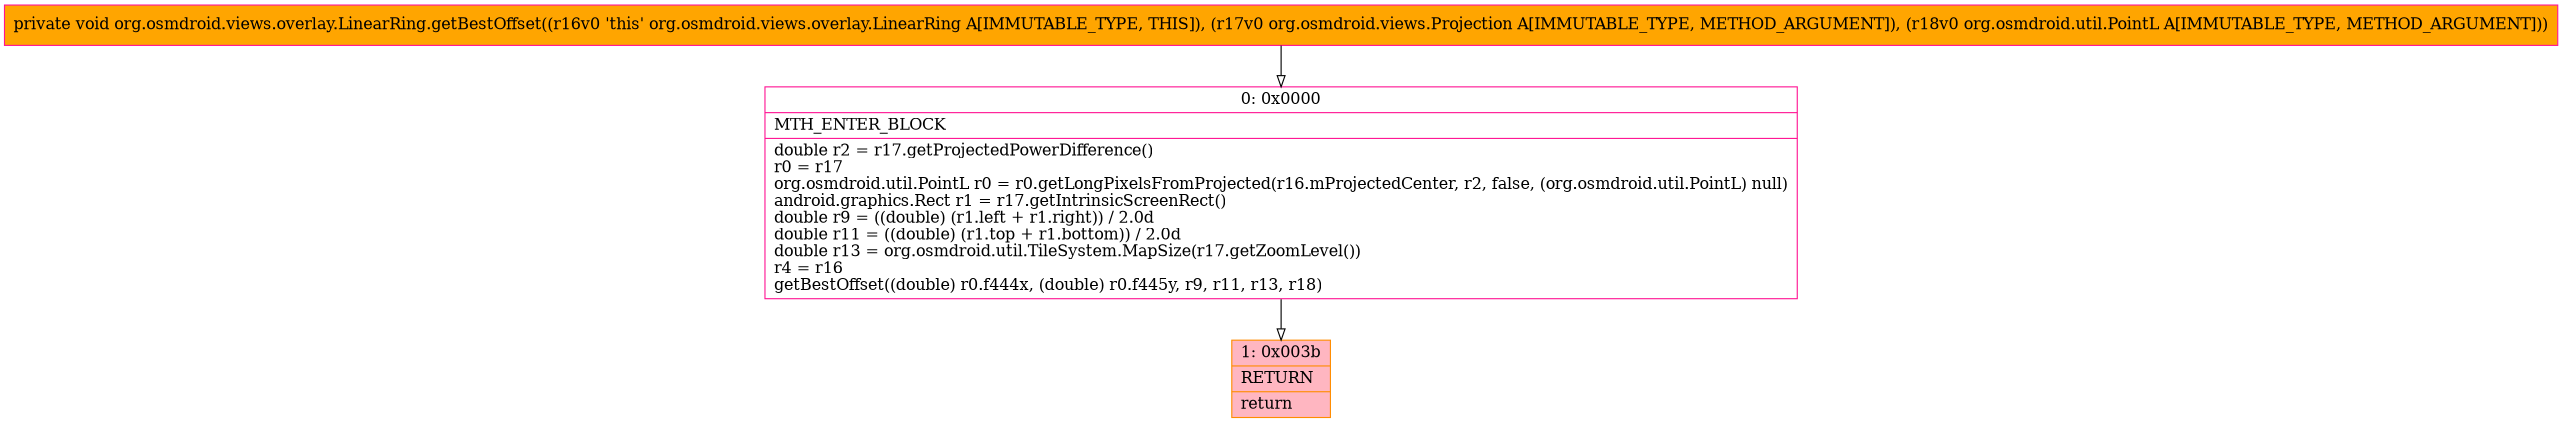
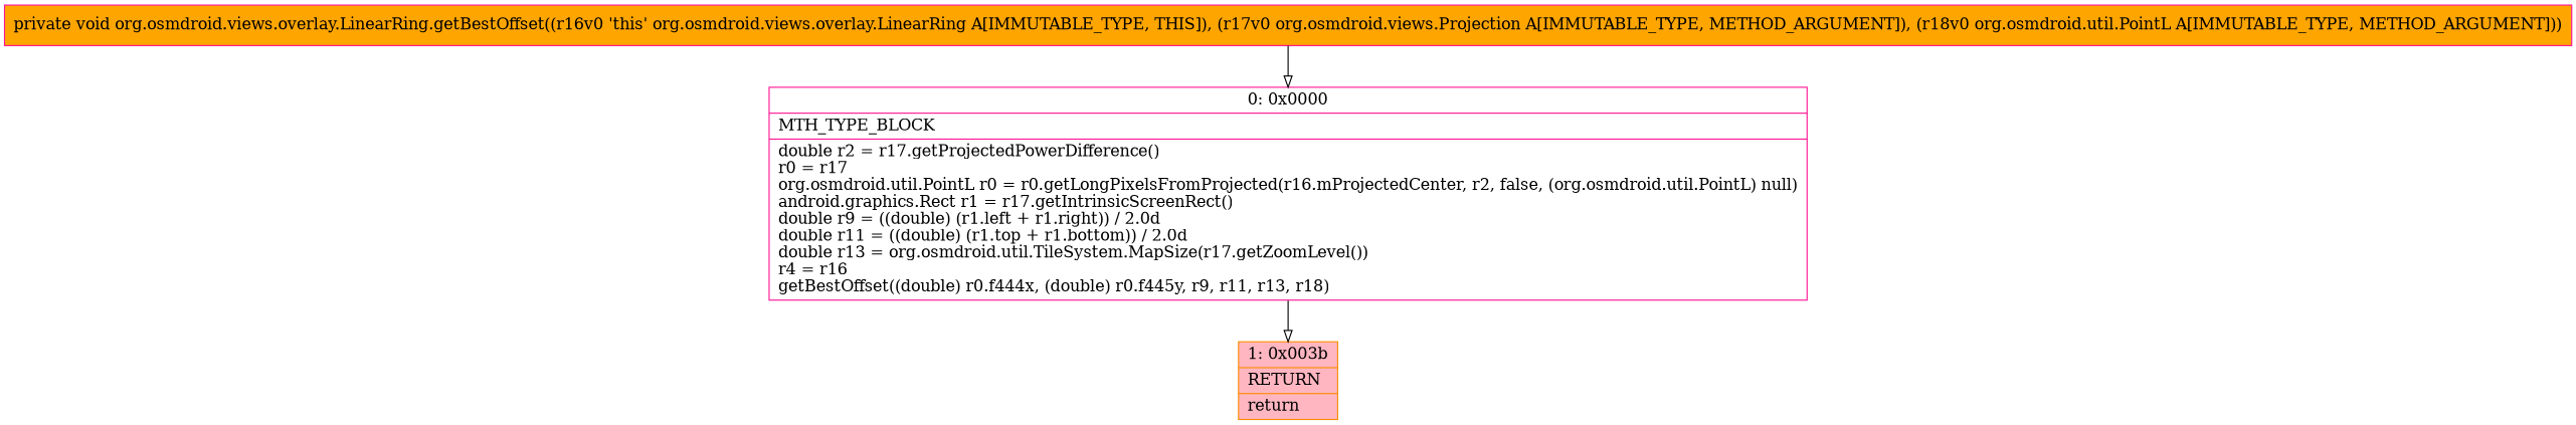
  digraph {
    node [shape=record style=filled color=deeppink]
    edge [arrowhead=onormal]
-   n1 [label="{0\:\ 0x0000|MTH_ENTER_BLOCK\l|double r2 = r17.getProjectedPowerDifference()\lr0 = r17\lorg.osmdroid.util.PointL r0 = r0.getLongPixelsFromProjected(r16.mProjectedCenter, r2, false, (org.osmdroid.util.PointL) null)\landroid.graphics.Rect r1 = r17.getIntrinsicScreenRect()\ldouble r9 = ((double) (r1.left + r1.right)) \/ 2.0d\ldouble r11 = ((double) (r1.top + r1.bottom)) \/ 2.0d\ldouble r13 = org.osmdroid.util.TileSystem.MapSize(r17.getZoomLevel())\lr4 = r16\lgetBestOffset((double) r0.f444x, (double) r0.f445y, r9, r11, r13, r18)\l}" fillcolor=white]
+   n1 [label="{0\:\ 0x0000|MTH_TYPE_BLOCK\l|double r2 = r17.getProjectedPowerDifference()\lr0 = r17\lorg.osmdroid.util.PointL r0 = r0.getLongPixelsFromProjected(r16.mProjectedCenter, r2, false, (org.osmdroid.util.PointL) null)\landroid.graphics.Rect r1 = r17.getIntrinsicScreenRect()\ldouble r9 = ((double) (r1.left + r1.right)) \/ 2.0d\ldouble r11 = ((double) (r1.top + r1.bottom)) \/ 2.0d\ldouble r13 = org.osmdroid.util.TileSystem.MapSize(r17.getZoomLevel())\lr4 = r16\lgetBestOffset((double) r0.f444x, (double) r0.f445y, r9, r11, r13, r18)\l}" fillcolor=white]
    n2 [label="{1\:\ 0x003b|RETURN\l|return\l}" fillcolor=lightpink color=darkorange]
    n3 [label="{private void org.osmdroid.views.overlay.LinearRing.getBestOffset((r16v0 'this' org.osmdroid.views.overlay.LinearRing A[IMMUTABLE_TYPE, THIS]), (r17v0 org.osmdroid.views.Projection A[IMMUTABLE_TYPE, METHOD_ARGUMENT]), (r18v0 org.osmdroid.util.PointL A[IMMUTABLE_TYPE, METHOD_ARGUMENT])) }" fillcolor=orange]
    n1 -> n2
    n3 -> n1
  }
